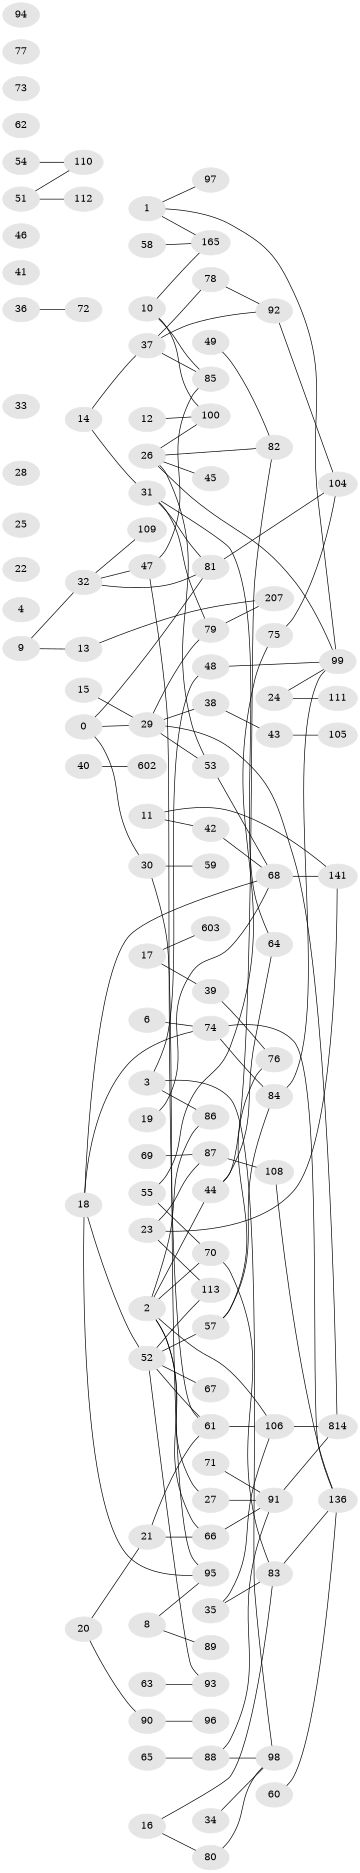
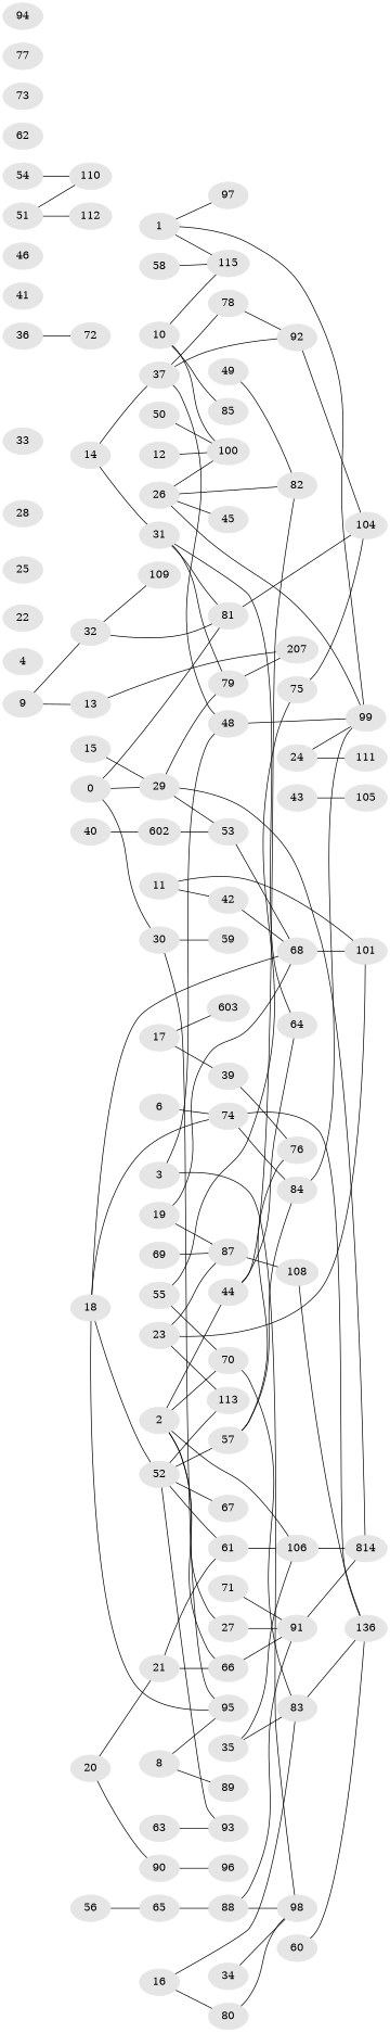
  graph {
    rankdir=LR
    node [color=gray90 style=filled]
    1
    97
    99
-   115 [label=165]
+   115
    2
    27
    44
    66
    70
-   86
    106
    91
    82
    64
    83
    n16 [label=814]
    3
    48
    98
    4
    n21 [label=602]
    40
    6
    74
    84
    n26 [label=136]
    n27 [label=0]
    29
    30
    81
    53
-   38
    79
    95
    59
    104
    8
    89
    9
    13
    32
    n42 [label=207]
-   47
    109
    10
    85
    100
    11
    42
-   101 [label=141]
+   101
    68
    12
    14
    31
    37
    78
    92
    15
    16
    80
    17
    39
    n63 [label=603]
    76
    18
    52
    61
    113
    57
    67
    93
    19
    87
    108
    20
    21
    90
    96
    22
    23
    24
    111
    25
    26
    45
    28
    43
    33
    34
    35
    36
    72
    105
    41
    46
    49
+   50
    51
    110
    112
    54
    55
    75
+   56
    65
    88
    58
    60
    62
    63
    69
    71
    73
    77
    94
    1 -- 97
    1 -- 99
    1 -- 115
    2 -- 27
    2 -- 44
    2 -- 66
    2 -- 70
-   2 -- 86
    2 -- 106
    27 -- 91
    44 -- 82
    44 -- 64
    66 -- 91
    70 -- 83
    106 -- n16
    91 -- n16
    83 -- n26
-   3 -- 86
    3 -- 48
    3 -- 98
    48 -- 99
    40 -- n21
    6 -- 74
    74 -- 84
    74 -- n26
    84 -- 99
    n27 -- 29
    n27 -- 30
    n27 -- 81
    29 -- n16
    29 -- 53
-   29 -- 38
    29 -- 79
    30 -- 95
    30 -- 59
    81 -- 104
    53 -- 68
-   38 -- 43
    79 -- n42
    8 -- 95
    8 -- 89
    9 -- 13
    9 -- 32
    13 -- n42
    32 -- 81
-   32 -- 47
    32 -- 109
-   47 -- 85
-   47 -- 61
    10 -- 115
    10 -- 85
    10 -- 100
    11 -- 42
    11 -- 101
    42 -- 68
    68 -- 101
    12 -- 100
    14 -- 31
    14 -- 37
    31 -- 64
    31 -- 81
    31 -- 79
-   37 -- 85
+   37 -- 48
    37 -- 78
    37 -- 92
    78 -- 92
    92 -- 104
    15 -- 29
    16 -- 83
    16 -- 80
    80 -- 98
    17 -- 39
    17 -- n63
    39 -- 76
    18 -- 74
    18 -- 95
    18 -- 68
    18 -- 52
    52 -- 61
    52 -- 113
    52 -- 57
    52 -- 67
    52 -- 93
    61 -- 106
    57 -- 84
    57 -- 76
    19 -- 68
+   19 -- 87
    87 -- 108
    108 -- n26
    20 -- 21
    20 -- 90
    21 -- 66
    21 -- 61
    90 -- 96
    23 -- 101
    23 -- 113
    23 -- 87
    24 -- 99
    24 -- 111
    26 -- 99
    26 -- 82
-   26 -- 53
+   n21 -- 53
    26 -- 100
    26 -- 45
    43 -- 105
    34 -- 98
    35 -- 106
    35 -- 83
    36 -- 72
    49 -- 82
+   50 -- 100
    51 -- 110
    51 -- 112
    54 -- 110
    55 -- 70
    55 -- 75
    75 -- 104
+   56 -- 65
    65 -- 88
    88 -- 91
    88 -- 98
    58 -- 115
    60 -- n26
    63 -- 93
    69 -- 87
    71 -- 91
  }
